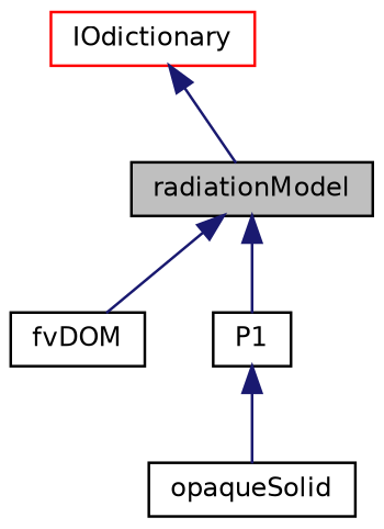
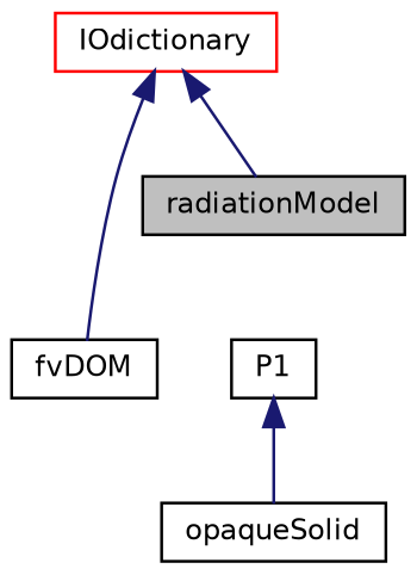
  digraph {
    node [color=black fontname=Helvetica fontsize=10 shape=record]
    edge [color=midnightblue dir=back fontname=Helvetica fontsize=10 labelfontname=Helvetica labelfontsize=10 style=solid]
    n1 [fillcolor=grey75 fontcolor=black height=0.2 label=radiationModel style=filled width=0.4]
    n2 [height=0.2 label=fvDOM width=0.4]
    n3 [height=0.2 label=P1 width=0.4]
    n4 [height=0.2 label=opaqueSolid width=0.4]
    n5 [color=red height=0.2 label=IOdictionary width=0.4]
-   n1 -> n2
-   n1 -> n3
+   n5 -> n2
    n3 -> n4
    n5 -> n1
  }
